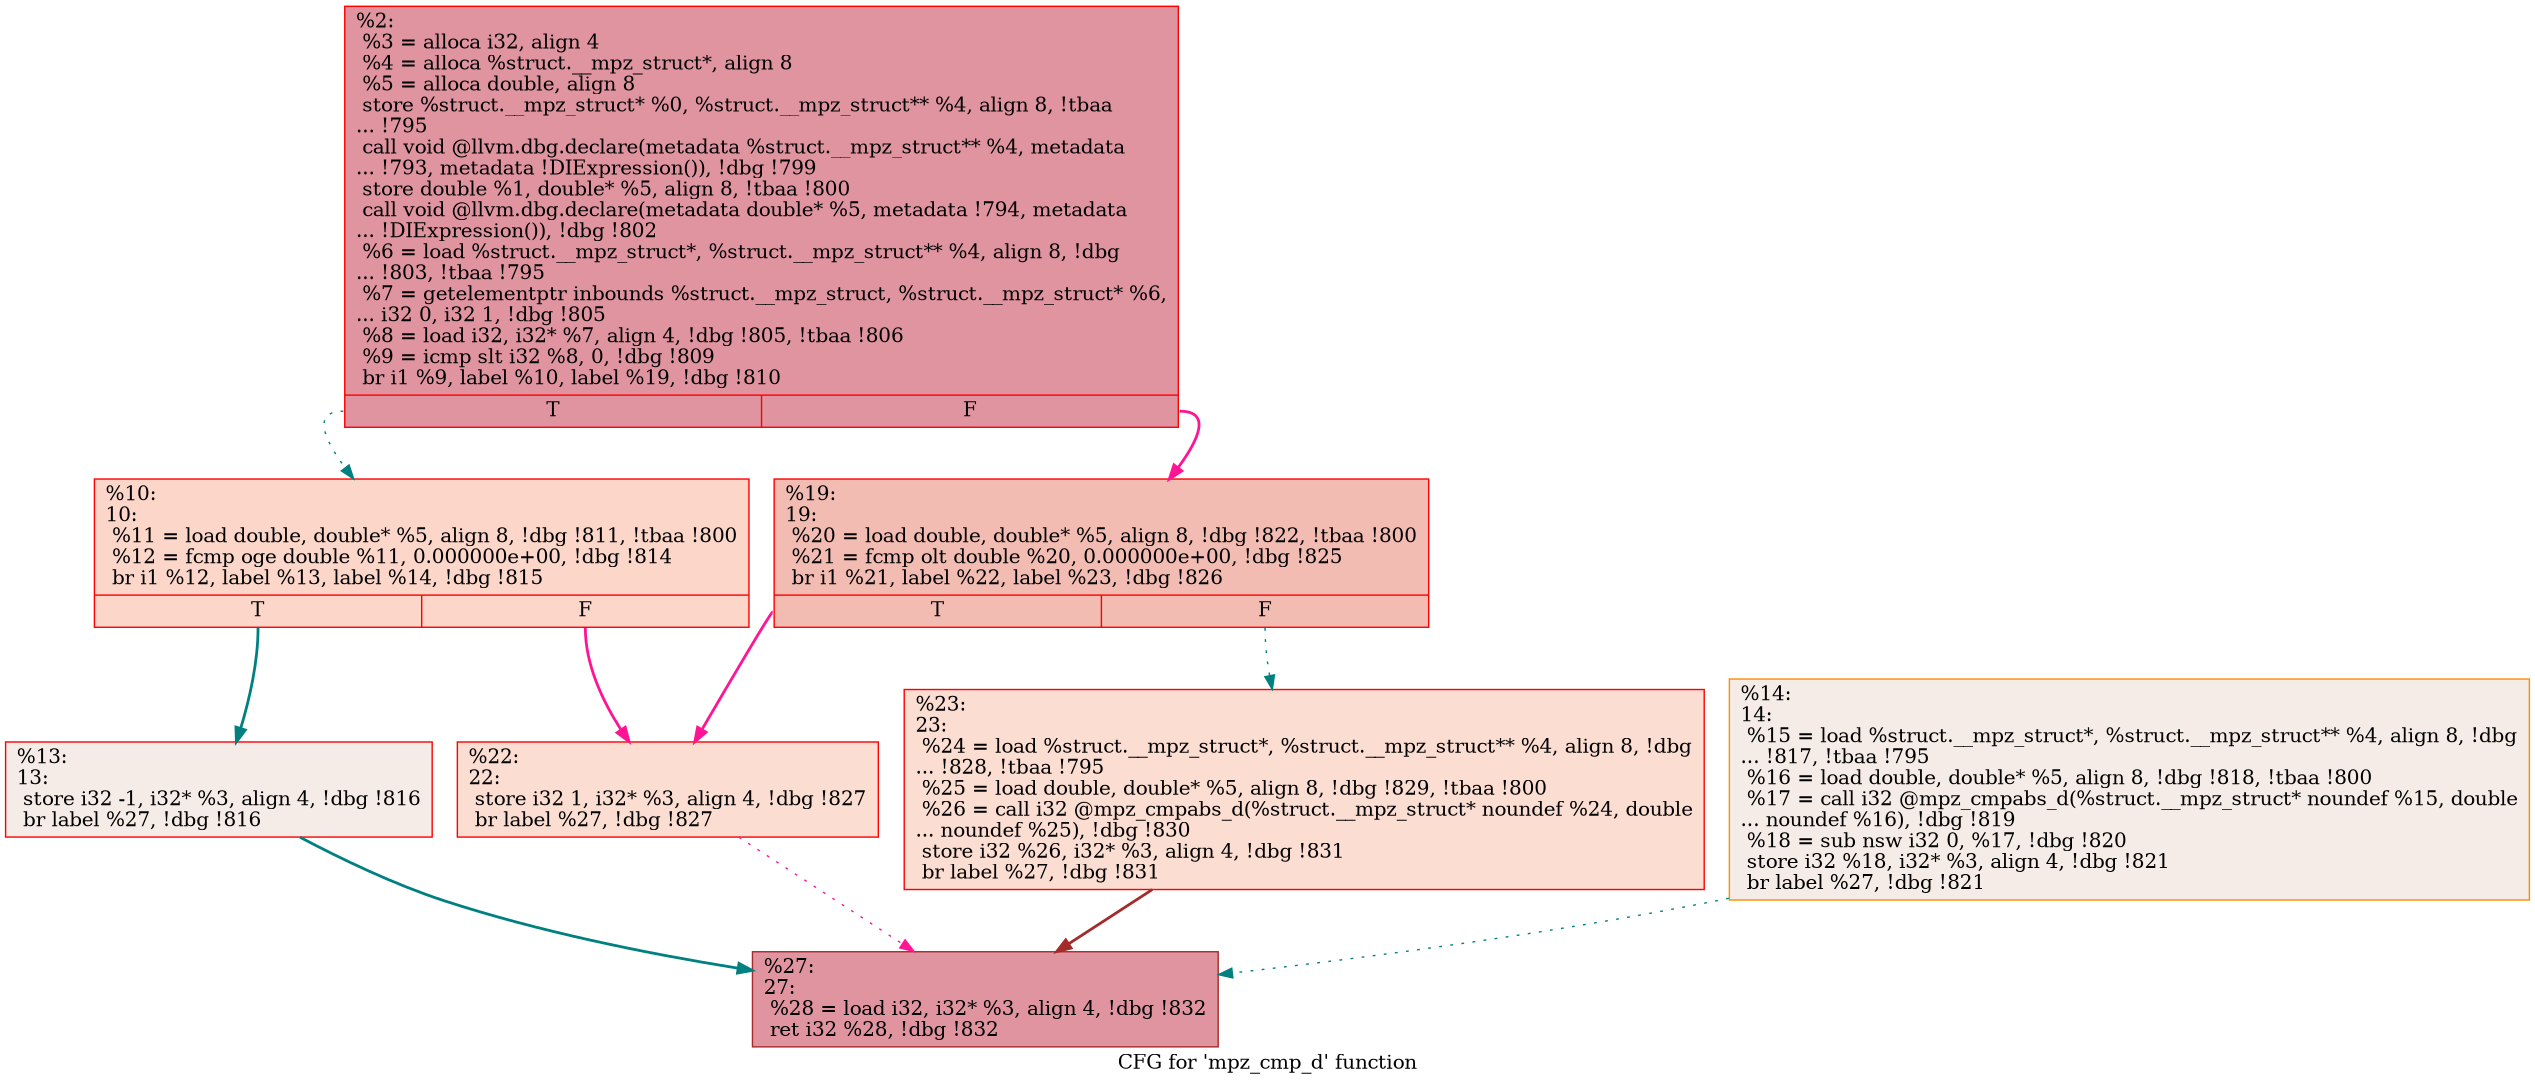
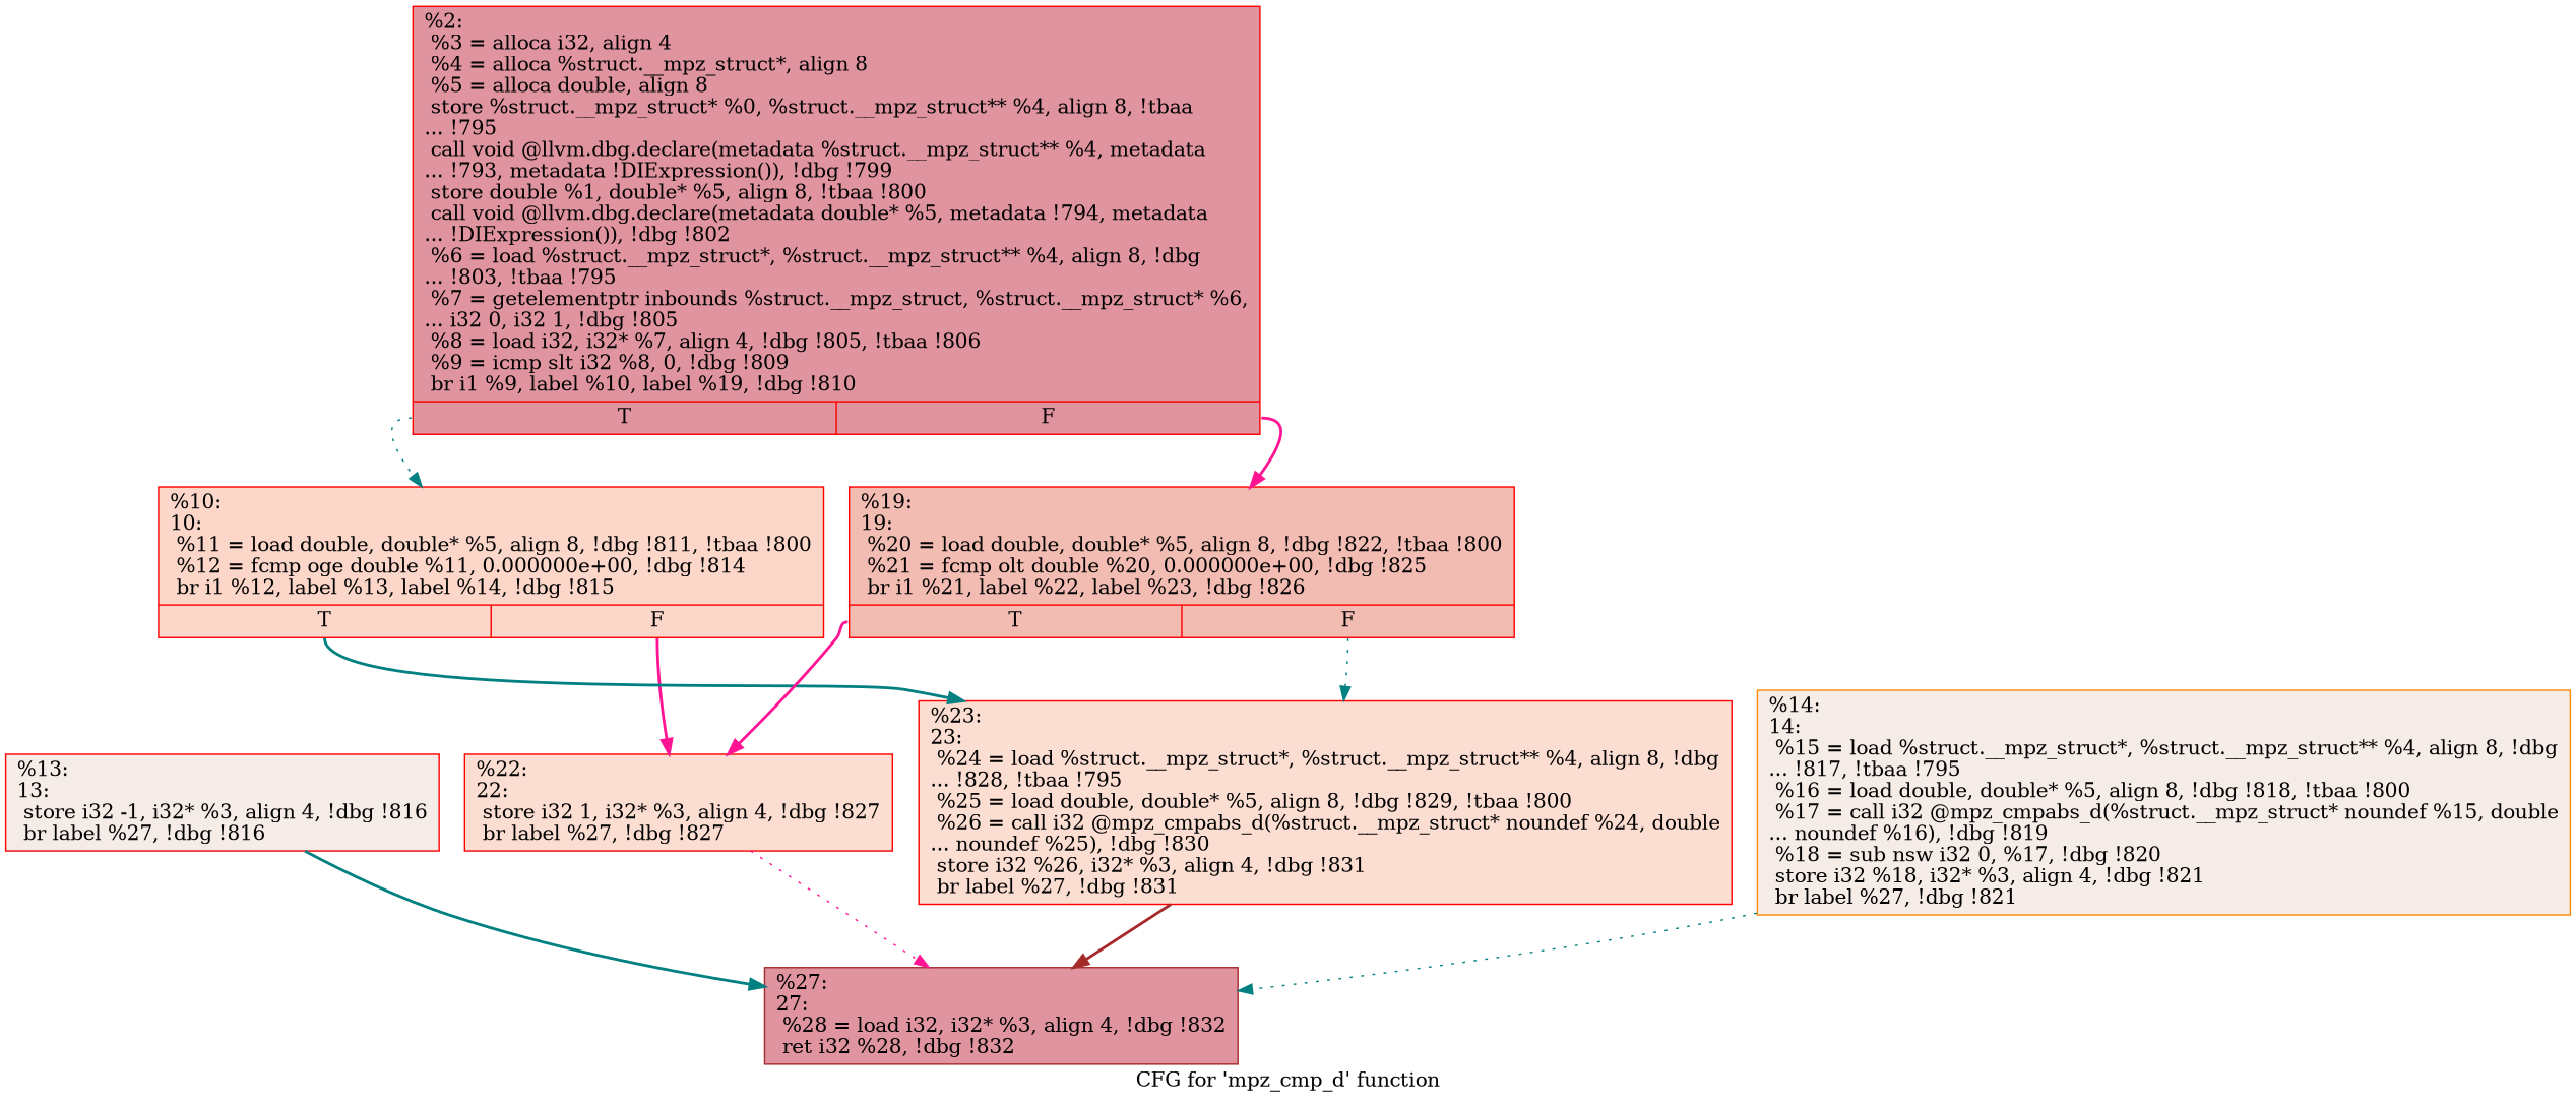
  digraph {
    label="CFG for 'mpz_cmp_d' function"
    node [color=red fillcolor="#b70d2870" shape=record style=filled]
    edge [color=teal style=bold]
    n1 [label="{%2:\l  %3 = alloca i32, align 4\l  %4 = alloca %struct.__mpz_struct*, align 8\l  %5 = alloca double, align 8\l  store %struct.__mpz_struct* %0, %struct.__mpz_struct** %4, align 8, !tbaa\l... !795\l  call void @llvm.dbg.declare(metadata %struct.__mpz_struct** %4, metadata\l... !793, metadata !DIExpression()), !dbg !799\l  store double %1, double* %5, align 8, !tbaa !800\l  call void @llvm.dbg.declare(metadata double* %5, metadata !794, metadata\l... !DIExpression()), !dbg !802\l  %6 = load %struct.__mpz_struct*, %struct.__mpz_struct** %4, align 8, !dbg\l... !803, !tbaa !795\l  %7 = getelementptr inbounds %struct.__mpz_struct, %struct.__mpz_struct* %6,\l... i32 0, i32 1, !dbg !805\l  %8 = load i32, i32* %7, align 4, !dbg !805, !tbaa !806\l  %9 = icmp slt i32 %8, 0, !dbg !809\l  br i1 %9, label %10, label %19, !dbg !810\l|{<s0>T|<s1>F}}"]
    n2 [fillcolor="#f6a38570" label="{%10:\l10:                                               \l  %11 = load double, double* %5, align 8, !dbg !811, !tbaa !800\l  %12 = fcmp oge double %11, 0.000000e+00, !dbg !814\l  br i1 %12, label %13, label %14, !dbg !815\l|{<s0>T|<s1>F}}"]
    n3 [fillcolor="#e1675170" label="{%19:\l19:                                               \l  %20 = load double, double* %5, align 8, !dbg !822, !tbaa !800\l  %21 = fcmp olt double %20, 0.000000e+00, !dbg !825\l  br i1 %21, label %22, label %23, !dbg !826\l|{<s0>T|<s1>F}}"]
    n4 [fillcolor="#ead5c970" label="{%13:\l13:                                               \l  store i32 -1, i32* %3, align 4, !dbg !816\l  br label %27, !dbg !816\l}"]
    n5 [fillcolor="#f7b39670" label="{%22:\l22:                                               \l  store i32 1, i32* %3, align 4, !dbg !827\l  br label %27, !dbg !827\l}"]
    n6 [fillcolor="#f7b39670" label="{%23:\l23:                                               \l  %24 = load %struct.__mpz_struct*, %struct.__mpz_struct** %4, align 8, !dbg\l... !828, !tbaa !795\l  %25 = load double, double* %5, align 8, !dbg !829, !tbaa !800\l  %26 = call i32 @mpz_cmpabs_d(%struct.__mpz_struct* noundef %24, double\l... noundef %25), !dbg !830\l  store i32 %26, i32* %3, align 4, !dbg !831\l  br label %27, !dbg !831\l}"]
    n7 [color=brown label="{%27:\l27:                                               \l  %28 = load i32, i32* %3, align 4, !dbg !832\l  ret i32 %28, !dbg !832\l}"]
    n8 [color=darkorange fillcolor="#ead5c970" label="{%14:\l14:                                               \l  %15 = load %struct.__mpz_struct*, %struct.__mpz_struct** %4, align 8, !dbg\l... !817, !tbaa !795\l  %16 = load double, double* %5, align 8, !dbg !818, !tbaa !800\l  %17 = call i32 @mpz_cmpabs_d(%struct.__mpz_struct* noundef %15, double\l... noundef %16), !dbg !819\l  %18 = sub nsw i32 0, %17, !dbg !820\l  store i32 %18, i32* %3, align 4, !dbg !821\l  br label %27, !dbg !821\l}"]
    n1 -> n2 [style=dotted tailport=s0]
    n1 -> n3 [color=deeppink tailport=s1]
-   n2 -> n4 [tailport=s0]
+   n2 -> n6 [tailport=s0]
    n2 -> n5 [color=deeppink tailport=s1]
    n3 -> n5 [color=deeppink tailport=s0]
    n3 -> n6 [style=dotted tailport=s1]
    n4 -> n7
    n5 -> n7 [color=deeppink style=dotted]
    n6 -> n7 [color=brown]
    n8 -> n7 [style=dotted]
  }
